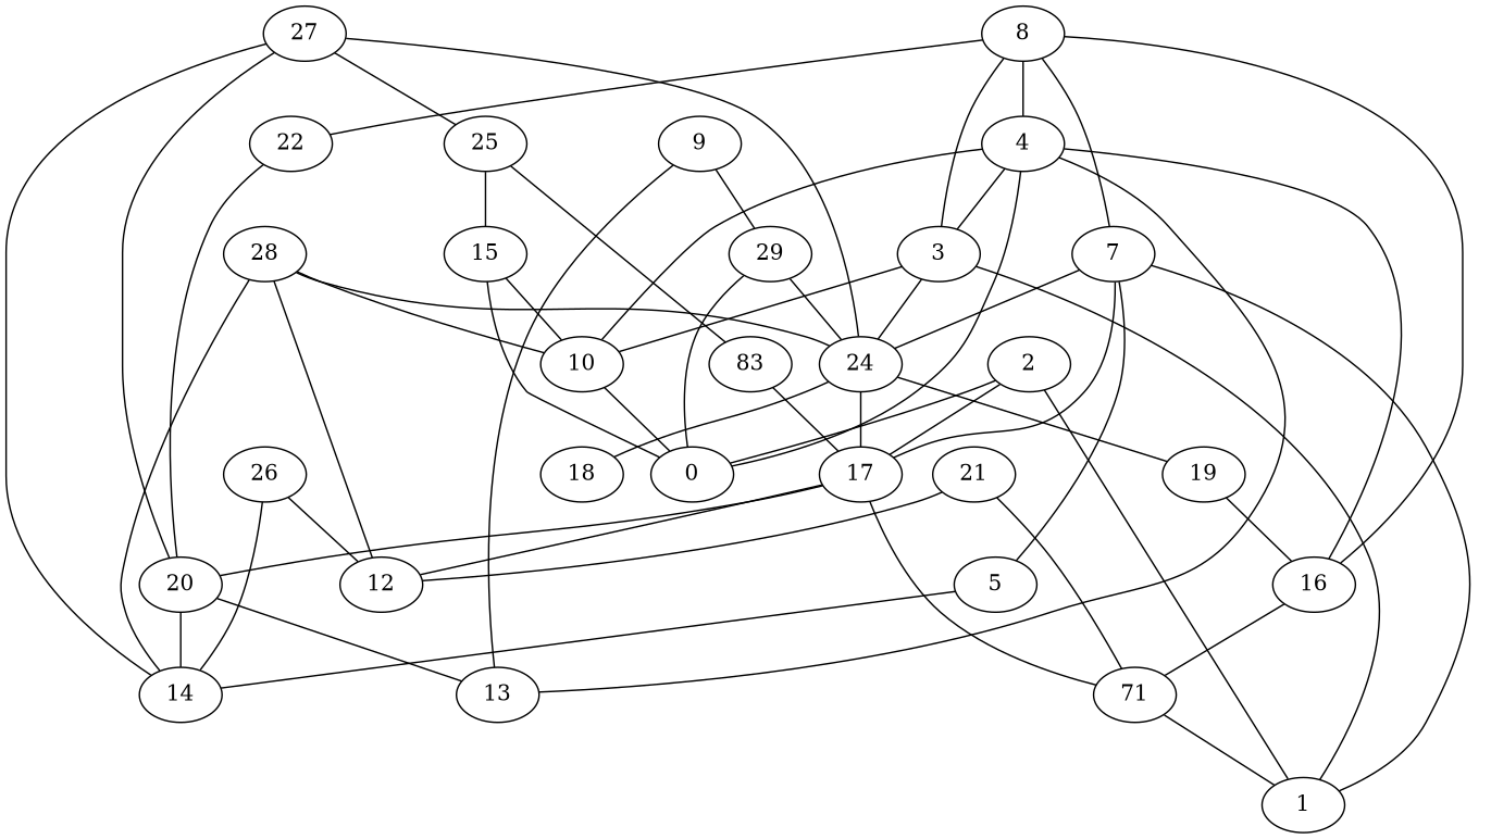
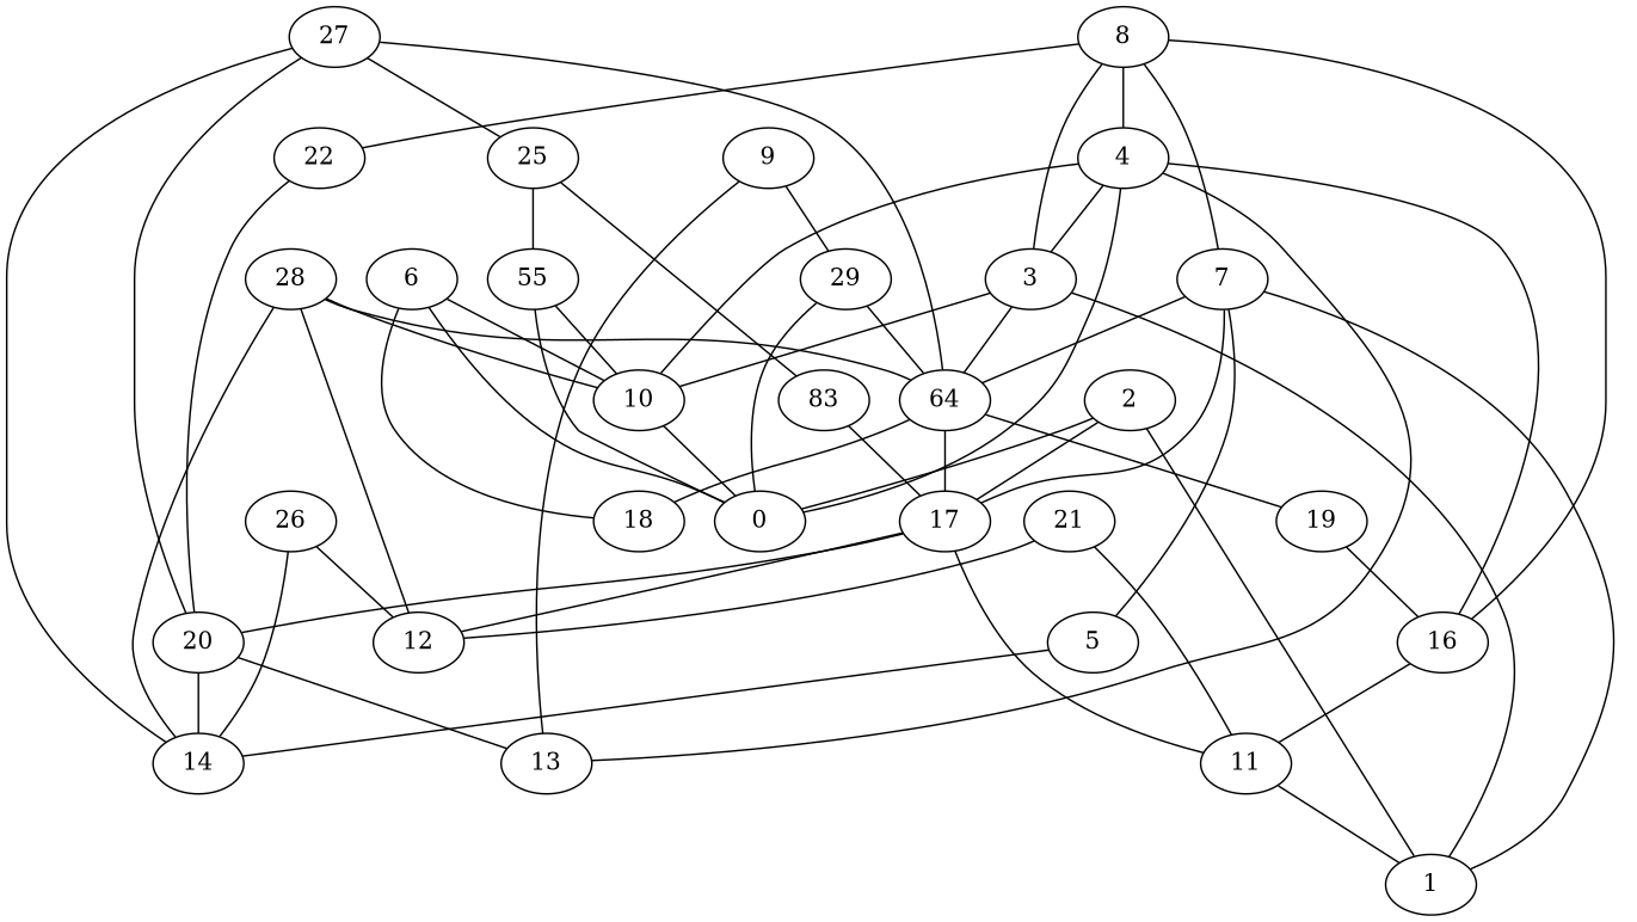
  digraph {
    edge [color=black dir=none]
    20
    13
    14
    16
-   11 [label=71]
+   11
    1
    22
    9
    29
-   24
+   24 [label=64]
    0
    28
    12
    10
    17
    18
    19
    8
    4
    3
    7
    5
    26
    27
    25
-   15
+   15 [label=55]
    n27 [label=83]
+   6
    2
    21
    subgraph sub_1 {
      20
      13
      14
      16
      11
      1
      22
      9
      29
      24
      0
      28
      12
      10
      17
      18
      19
      8
      4
      3
      7
      5
      26
      27
      25
      15
      n27
+     6
      2
      21
    }
    20 -> 13
    20 -> 14
    16 -> 11
    11 -> 1
    22 -> 20
    9 -> 13
    9 -> 29
    29 -> 24
    29 -> 0
    24 -> 17
    24 -> 18
    24 -> 19
    28 -> 14
    28 -> 24
    28 -> 12
    28 -> 10
    10 -> 0
    17 -> 20
    17 -> 11
    17 -> 12
    19 -> 16
    8 -> 16
    8 -> 22
    8 -> 4
    8 -> 3
    8 -> 7
    4 -> 13
    4 -> 16
    4 -> 0
    4 -> 10
    4 -> 3
    3 -> 1
    3 -> 24
    3 -> 10
    7 -> 1
    7 -> 24
    7 -> 17
    7 -> 5
    5 -> 14
    26 -> 14
    26 -> 12
    27 -> 20
    27 -> 14
    27 -> 24
    27 -> 25
    25 -> 15
    25 -> n27
    15 -> 0
    15 -> 10
    n27 -> 17
+   6 -> 0
+   6 -> 10
+   6 -> 18
    2 -> 1
    2 -> 0
    2 -> 17
    21 -> 11
    21 -> 12
  }
